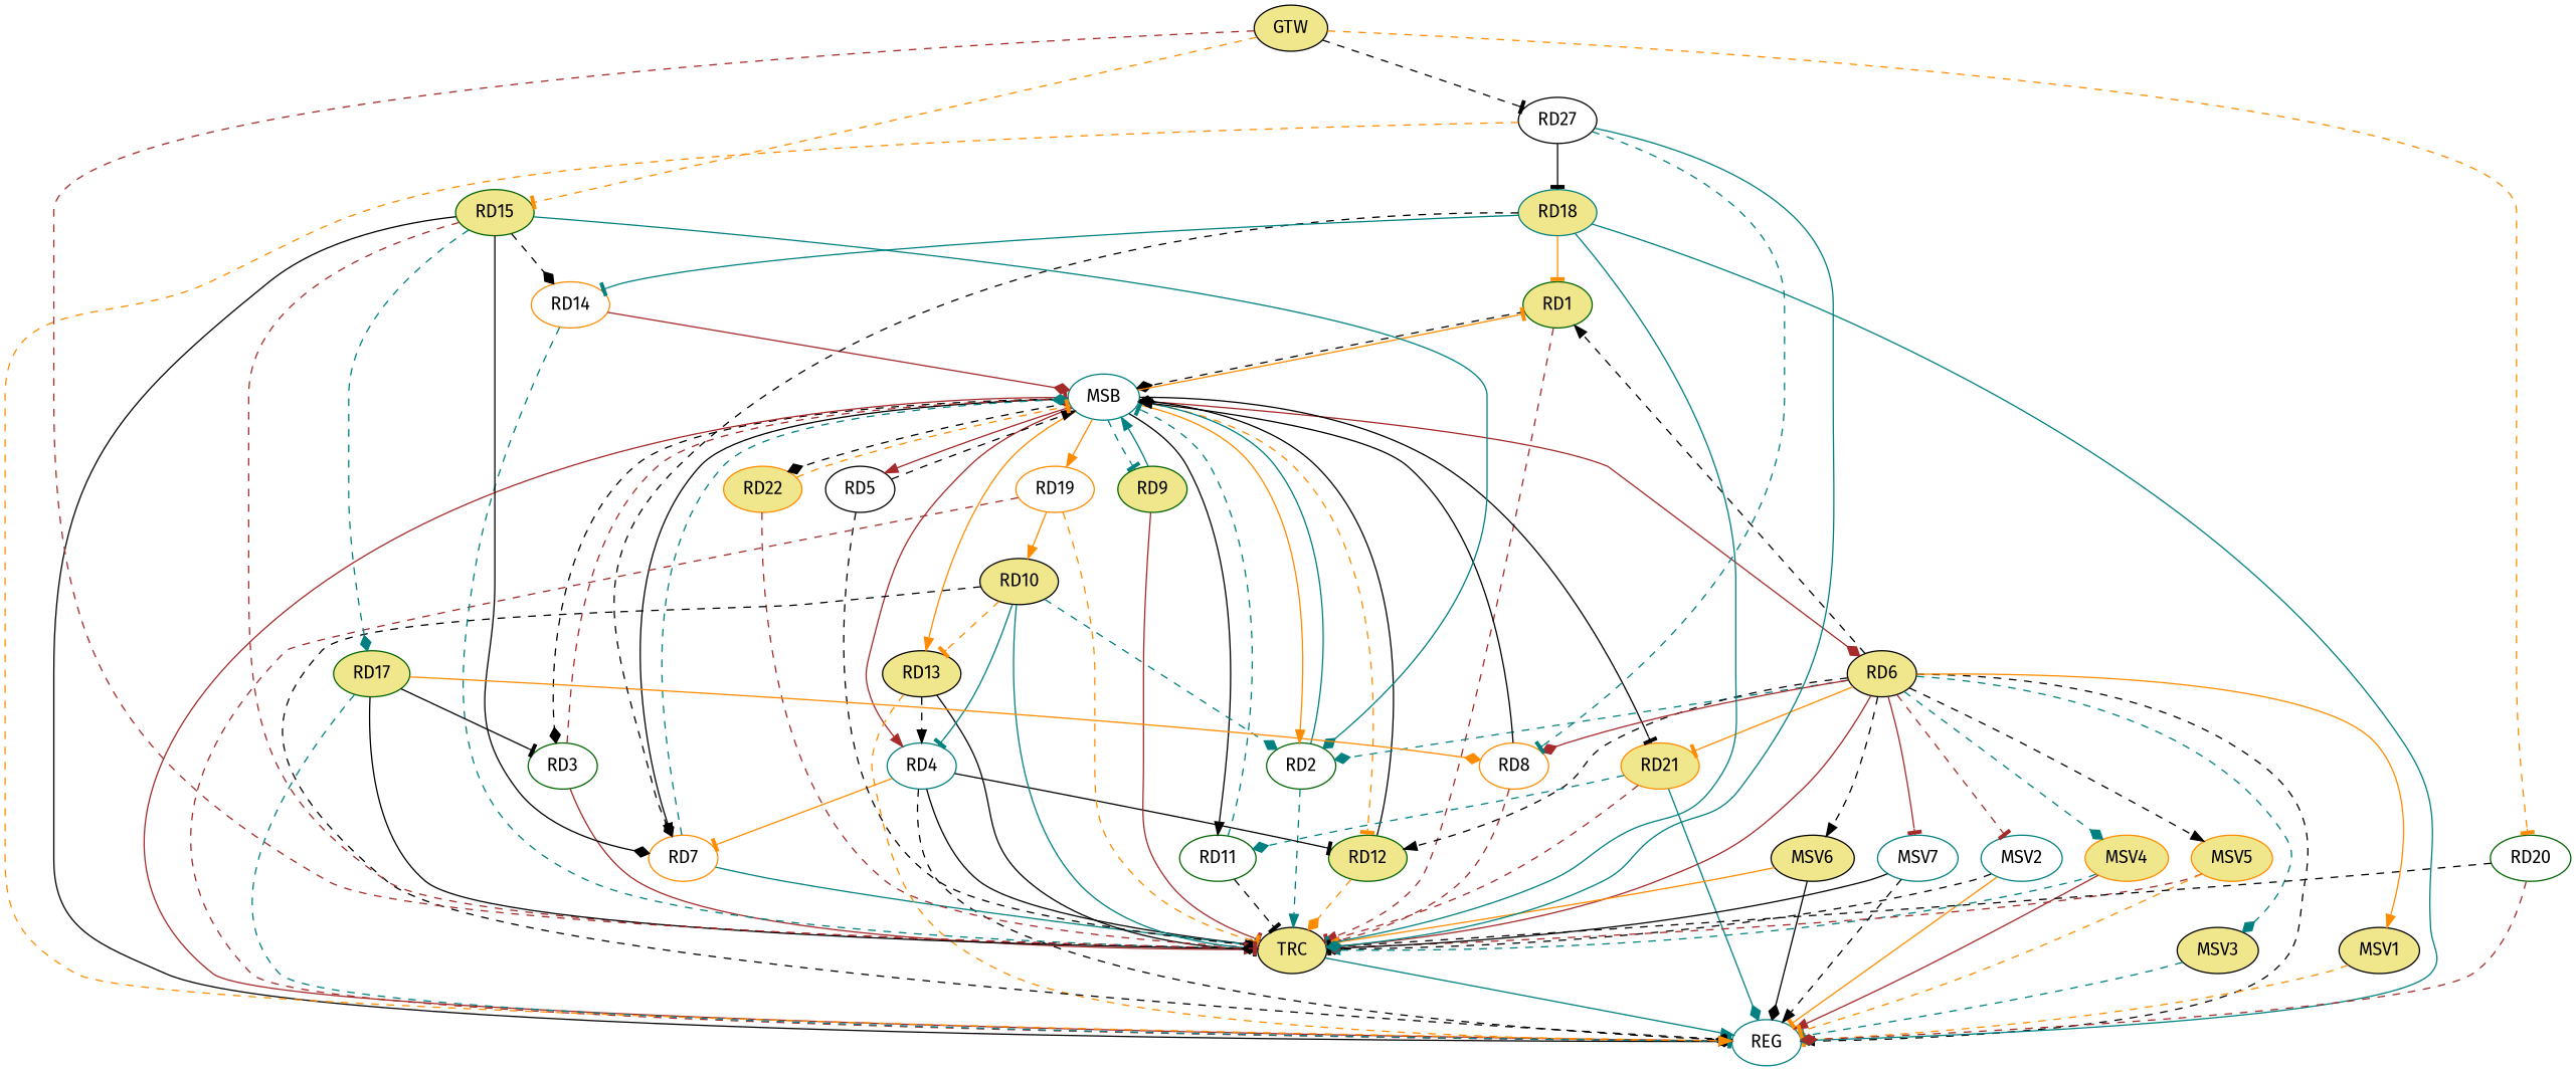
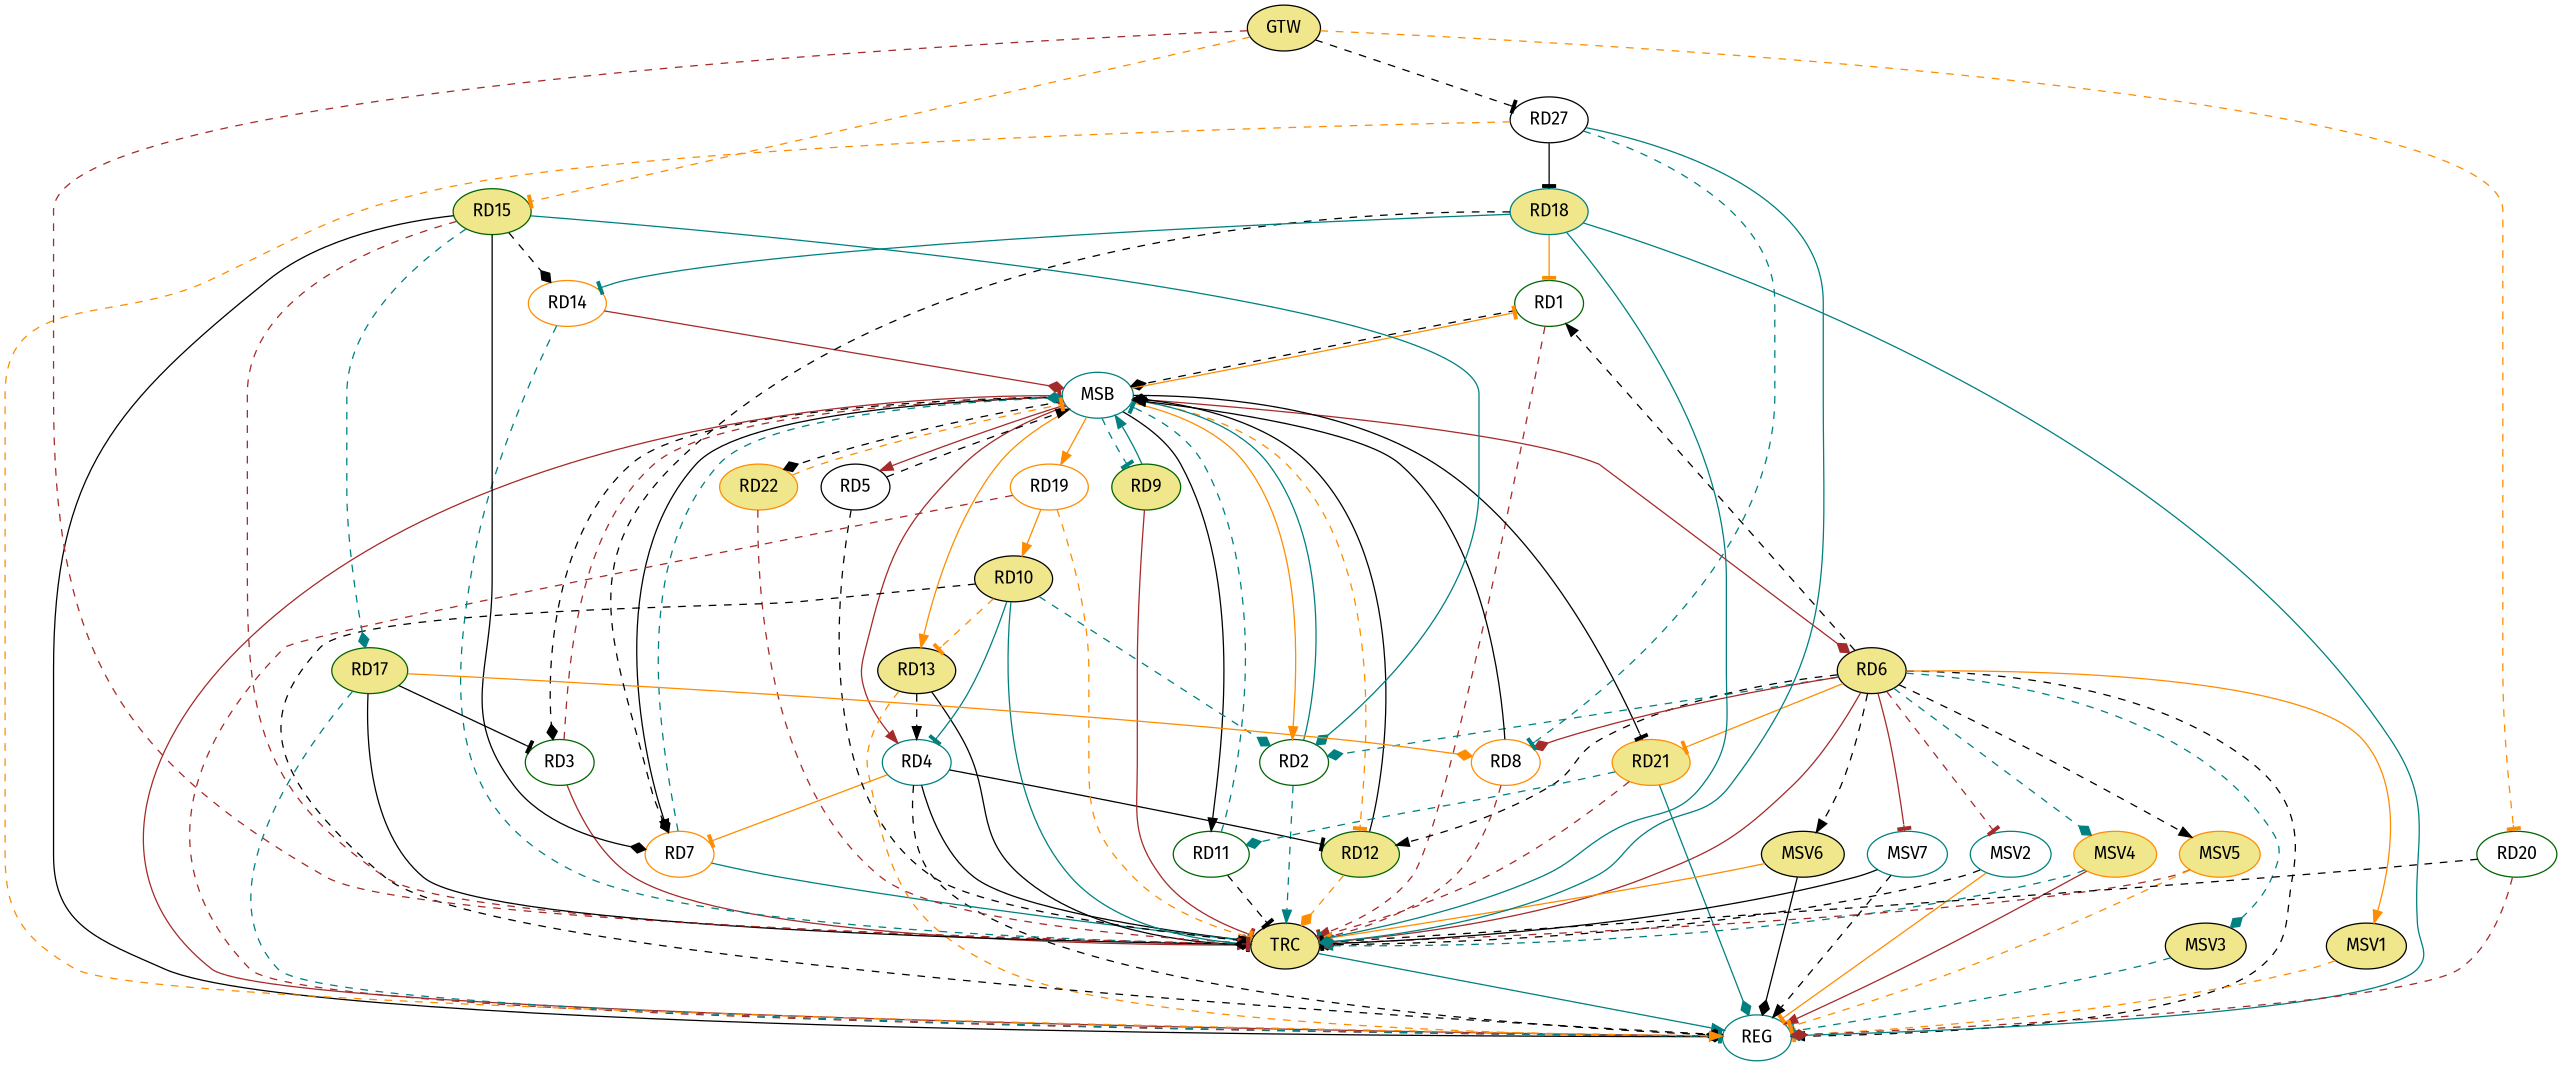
  strict digraph {
    fontname="Fira Sans"
    node [color=black fillcolor=khaki fontname="Fira Sans" style=filled]
    edge [arrowhead=tee color=black fontname="Fira Sans" style=dashed]
-   n1 [color=darkgreen label=RD1]
+   n1 [color=darkgreen fillcolor=white label=RD1]
    n2 [color=teal fillcolor=white label=MSB]
    n3 [label=TRC]
    n4 [color=darkgreen fillcolor=white label=RD2]
    n5 [color=darkgreen fillcolor=white label=RD3]
    n6 [color=teal fillcolor=white label=RD4]
    n7 [color=darkorange fillcolor=white label=RD7]
    n8 [color=darkgreen label=RD12]
    n9 [color=teal fillcolor=white label=REG]
    n10 [fillcolor=white label=RD5]
    n11 [label=RD6]
    n12 [color=darkorange label=RD21]
    n13 [color=darkgreen label=RD9]
    n14 [label=RD13]
    n15 [color=darkgreen fillcolor=white label=RD11]
    n16 [color=darkorange fillcolor=white label=RD19]
    n17 [color=darkorange label=RD22]
    n18 [color=darkorange fillcolor=white label=RD8]
    n19 [label=MSV1]
    n20 [color=teal fillcolor=white label=MSV2]
    n21 [label=MSV3]
    n22 [color=darkorange label=MSV4]
    n23 [color=darkorange label=MSV5]
    n24 [label=MSV6]
    n25 [color=teal fillcolor=white label=MSV7]
    n26 [label=RD10]
    n27 [color=darkorange fillcolor=white label=RD14]
    n28 [color=darkgreen label=RD15]
    n29 [color=darkgreen label=RD17]
    n30 [color=teal label=RD18]
    n31 [color=darkgreen fillcolor=white label=RD20]
    n32 [fillcolor=white label=RD27]
    n33 [label=GTW]
    n1 -> n2 [arrowhead=diamond]
    n1 -> n3 [arrowhead=normal color=brown]
    n2 -> n1 [color=darkorange style=solid]
    n2 -> n4 [arrowhead=normal color=darkorange style=solid]
    n2 -> n5 [arrowhead=diamond]
    n2 -> n6 [arrowhead=normal color=brown style=solid]
    n2 -> n7 [arrowhead=normal style=solid]
    n2 -> n8 [color=darkorange]
    n2 -> n9 [color=brown style=solid]
    n2 -> n10 [arrowhead=normal color=brown style=solid]
    n2 -> n11 [arrowhead=diamond color=brown style=solid]
    n2 -> n12 [style=solid]
    n2 -> n13 [color=teal]
    n2 -> n14 [arrowhead=normal color=darkorange style=solid]
    n2 -> n15 [arrowhead=normal style=solid]
    n2 -> n16 [arrowhead=normal color=darkorange style=solid]
    n2 -> n17 [arrowhead=diamond]
    n3 -> n9 [arrowhead=normal color=teal style=solid]
    n4 -> n2 [arrowhead=normal color=teal style=solid]
    n4 -> n3 [arrowhead=normal color=teal]
    n5 -> n2 [color=brown]
    n5 -> n3 [arrowhead=normal color=brown style=solid]
    n6 -> n3 [arrowhead=diamond style=solid]
    n6 -> n7 [color=darkorange style=solid]
    n6 -> n8 [style=solid]
    n6 -> n9 [arrowhead=diamond]
    n7 -> n2 [arrowhead=diamond color=teal]
    n7 -> n3 [color=teal style=solid]
    n8 -> n2 [arrowhead=diamond style=solid]
    n8 -> n3 [arrowhead=diamond color=darkorange]
    n10 -> n2 [arrowhead=normal]
    n10 -> n3 [arrowhead=normal]
    n11 -> n1 [arrowhead=normal]
    n11 -> n3 [arrowhead=normal color=brown style=solid]
    n11 -> n4 [arrowhead=diamond color=teal]
    n11 -> n8 [arrowhead=normal]
    n11 -> n9 [arrowhead=normal]
    n11 -> n12 [color=darkorange style=solid]
    n11 -> n18 [arrowhead=diamond color=brown style=solid]
    n11 -> n19 [arrowhead=normal color=darkorange style=solid]
    n11 -> n20 [color=brown]
    n11 -> n21 [arrowhead=diamond color=teal]
    n11 -> n22 [arrowhead=diamond color=teal]
    n11 -> n23 [arrowhead=normal]
    n11 -> n24 [arrowhead=normal]
    n11 -> n25 [color=brown style=solid]
    n12 -> n3 [color=brown]
    n12 -> n9 [arrowhead=diamond color=teal style=solid]
    n12 -> n15 [arrowhead=diamond color=teal]
    n13 -> n2 [arrowhead=normal color=teal style=solid]
    n13 -> n3 [color=brown style=solid]
    n14 -> n3 [style=solid]
    n14 -> n6 [arrowhead=normal]
    n14 -> n9 [arrowhead=normal color=darkorange]
    n15 -> n2 [color=teal]
    n15 -> n3
    n16 -> n3 [color=darkorange]
    n16 -> n9 [arrowhead=normal color=brown]
    n16 -> n26 [arrowhead=normal color=darkorange style=solid]
    n17 -> n2 [color=darkorange]
    n17 -> n3 [arrowhead=normal color=brown]
    n18 -> n2 [arrowhead=normal style=solid]
    n18 -> n3 [arrowhead=diamond color=brown]
    n19 -> n9 [color=darkorange]
    n20 -> n3 [arrowhead=diamond]
    n20 -> n9 [color=darkorange style=solid]
    n21 -> n9 [color=teal]
    n22 -> n3 [arrowhead=normal color=teal]
    n22 -> n9 [arrowhead=normal color=brown style=solid]
    n23 -> n3 [arrowhead=diamond color=brown]
    n23 -> n9 [color=darkorange]
    n24 -> n3 [arrowhead=normal color=darkorange style=solid]
    n24 -> n9 [arrowhead=diamond style=solid]
    n25 -> n3 [style=solid]
    n25 -> n9 [arrowhead=normal]
    n26 -> n3 [color=teal style=solid]
    n26 -> n4 [arrowhead=diamond color=teal]
    n26 -> n6 [color=teal style=solid]
    n26 -> n9 [arrowhead=diamond]
    n26 -> n14 [color=darkorange]
    n27 -> n2 [arrowhead=diamond color=brown style=solid]
    n27 -> n3 [color=teal]
    n28 -> n3 [arrowhead=normal color=brown]
    n28 -> n4 [arrowhead=diamond color=teal style=solid]
    n28 -> n7 [arrowhead=diamond style=solid]
    n28 -> n9 [arrowhead=diamond style=solid]
    n28 -> n27 [arrowhead=diamond]
    n28 -> n29 [arrowhead=diamond color=teal]
    n29 -> n3 [arrowhead=diamond style=solid]
    n29 -> n5 [style=solid]
    n29 -> n9 [color=teal]
    n29 -> n18 [arrowhead=diamond color=darkorange style=solid]
    n30 -> n1 [color=darkorange style=solid]
    n30 -> n3 [color=teal style=solid]
    n30 -> n7 [arrowhead=diamond]
    n30 -> n9 [arrowhead=diamond color=teal style=solid]
    n30 -> n27 [color=teal style=solid]
    n31 -> n3
    n31 -> n9 [arrowhead=diamond color=brown]
    n32 -> n3 [arrowhead=diamond color=teal style=solid]
    n32 -> n9 [arrowhead=normal color=darkorange]
    n32 -> n18 [color=teal]
    n32 -> n30 [style=solid]
    n33 -> n3 [color=brown]
    n33 -> n28 [color=darkorange]
    n33 -> n31 [color=darkorange]
    n33 -> n32
  }
